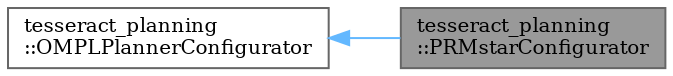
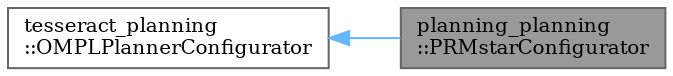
  digraph {
    rankdir=LR
    fontname="DejaVu Serif"
    node [color=gray40 fontname="DejaVu Serif" fontsize=10 shape=box style=filled]
-   n1 [fillcolor=grey60 fontcolor=black height=0.2 label="tesseract_planning\l::PRMstarConfigurator" width=0.4]
+   n1 [fillcolor=grey60 fontcolor=black height=0.2 label="planning_planning\l::PRMstarConfigurator" width=0.4]
    n2 [fillcolor=white height=0.2 label="tesseract_planning\l::OMPLPlannerConfigurator" width=0.4]
    n2 -> n1 [color=steelblue1 dir=back fontname="DejaVu Serif" fontsize=10 labelfontname=Helvetica labelfontsize=10 style=solid]
  }
